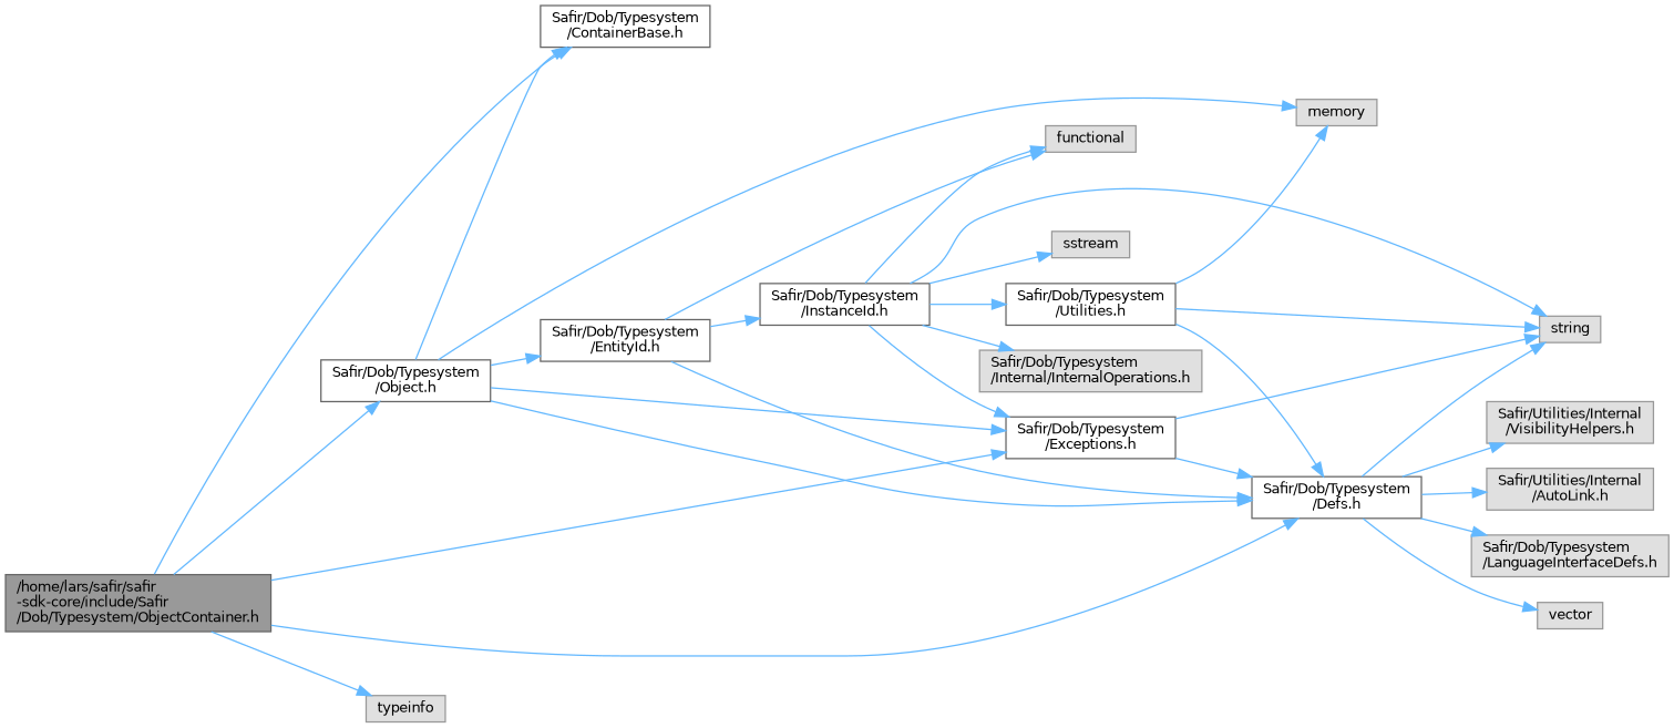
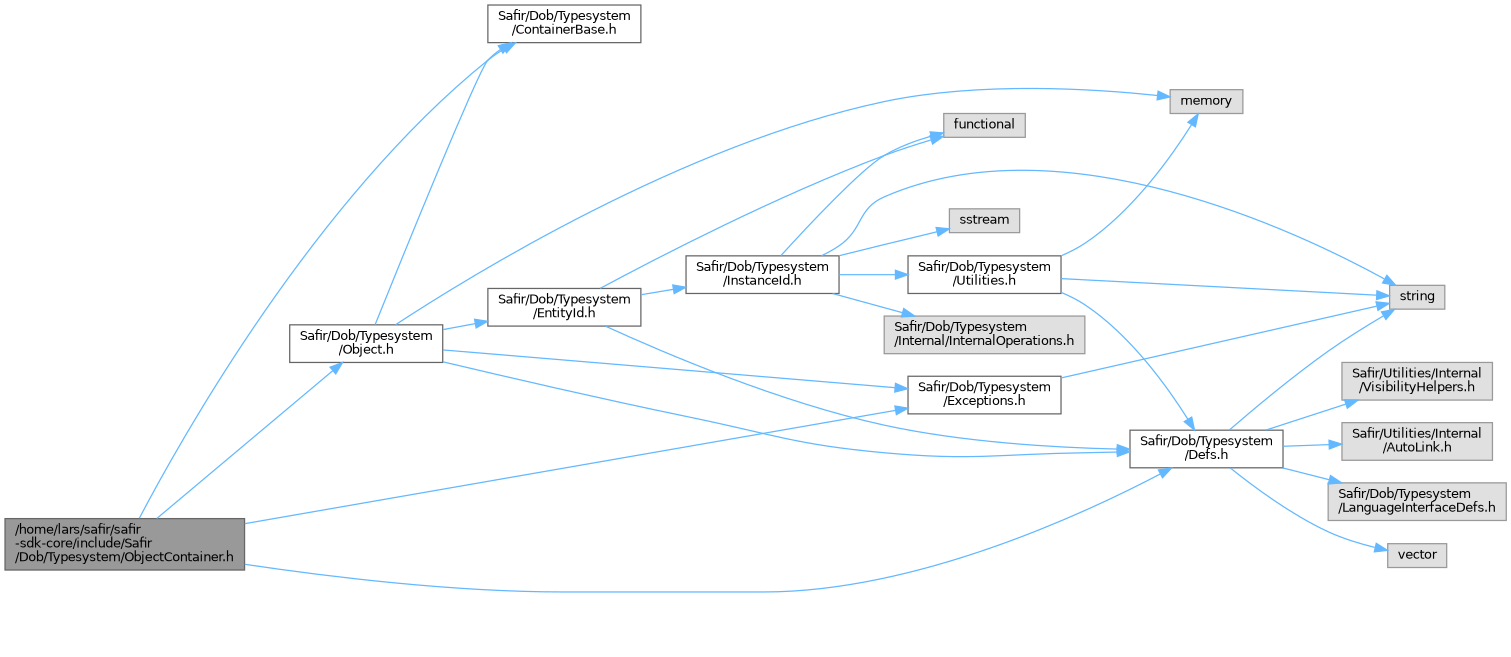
  digraph {
    rankdir=LR
    node [color=grey60 fillcolor="#E0E0E0" fontname=Helvetica fontsize=10 shape=box style=filled]
    edge [color=steelblue1 fontname=Helvetica fontsize=10 labelfontname=Helvetica labelfontsize=10 style=solid]
    n1 [color=gray40 fillcolor=grey60 fontcolor=black height=0.2 label="/home/lars/safir/safir\l-sdk-core/include/Safir\l/Dob/Typesystem/ObjectContainer.h" width=0.4]
    n2 [color=grey40 fillcolor=white height=0.2 label="Safir/Dob/Typesystem\l/Defs.h" width=0.4]
    n3 [color=grey40 fillcolor=white height=0.2 label="Safir/Dob/Typesystem\l/ContainerBase.h" width=0.4]
    n4 [color=grey40 fillcolor=white height=0.2 label="Safir/Dob/Typesystem\l/Object.h" width=0.4]
    n5 [color=grey40 fillcolor=white height=0.2 label="Safir/Dob/Typesystem\l/Exceptions.h" width=0.4]
-   n6 [height=0.2 label=typeinfo width=0.4]
    n7 [height=0.2 label="Safir/Utilities/Internal\l/VisibilityHelpers.h" width=0.4]
    n8 [height=0.2 label="Safir/Utilities/Internal\l/AutoLink.h" width=0.4]
    n9 [height=0.2 label="Safir/Dob/Typesystem\l/LanguageInterfaceDefs.h" width=0.4]
    n10 [height=0.2 label=string width=0.4]
    n11 [height=0.2 label=vector width=0.4]
    n12 [height=0.2 label=memory width=0.4]
    n13 [color=grey40 fillcolor=white height=0.2 label="Safir/Dob/Typesystem\l/EntityId.h" width=0.4]
    n14 [height=0.2 label=functional width=0.4]
    n15 [color=grey40 fillcolor=white height=0.2 label="Safir/Dob/Typesystem\l/InstanceId.h" width=0.4]
    n16 [color=grey40 fillcolor=white height=0.2 label="Safir/Dob/Typesystem\l/Utilities.h" width=0.4]
    n17 [height=0.2 label="Safir/Dob/Typesystem\l/Internal/InternalOperations.h" width=0.4]
    n18 [height=0.2 label=sstream width=0.4]
    n1 -> n2
    n1 -> n3
    n1 -> n4
    n1 -> n5
-   n1 -> n6
    n2 -> n7
    n2 -> n8
    n2 -> n9
    n2 -> n10
    n2 -> n11
    n4 -> n2
    n4 -> n3
    n4 -> n5
    n4 -> n12
    n4 -> n13
-   n5 -> n2
    n5 -> n10
    n13 -> n2
    n13 -> n14
    n13 -> n15
-   n15 -> n5
    n15 -> n10
    n15 -> n14
    n15 -> n16
    n15 -> n17
    n15 -> n18
    n16 -> n2
    n16 -> n10
    n16 -> n12
  }
